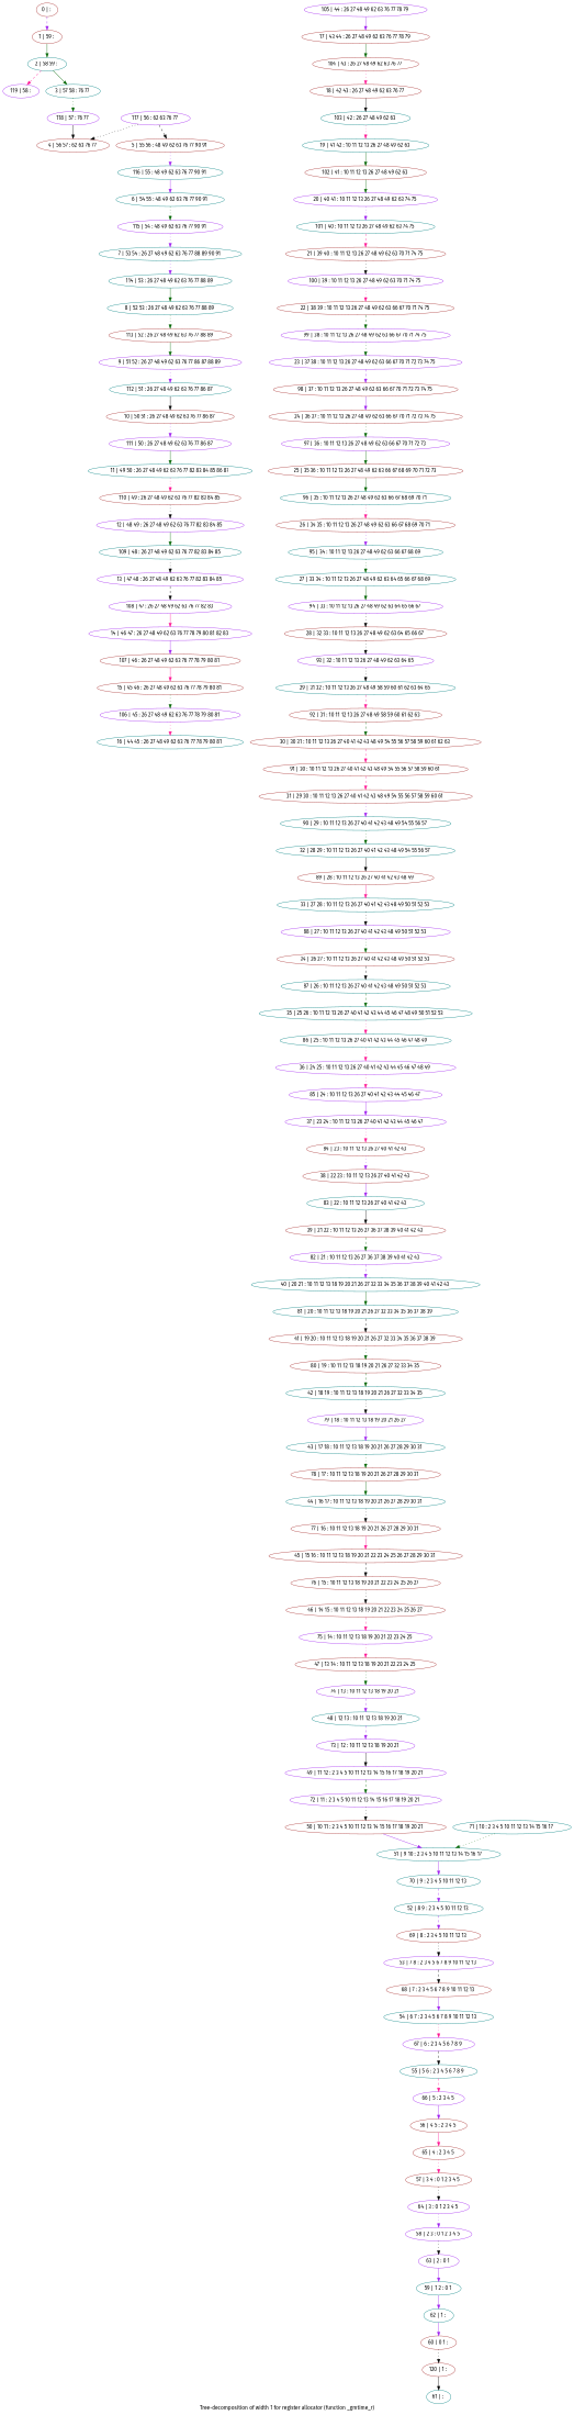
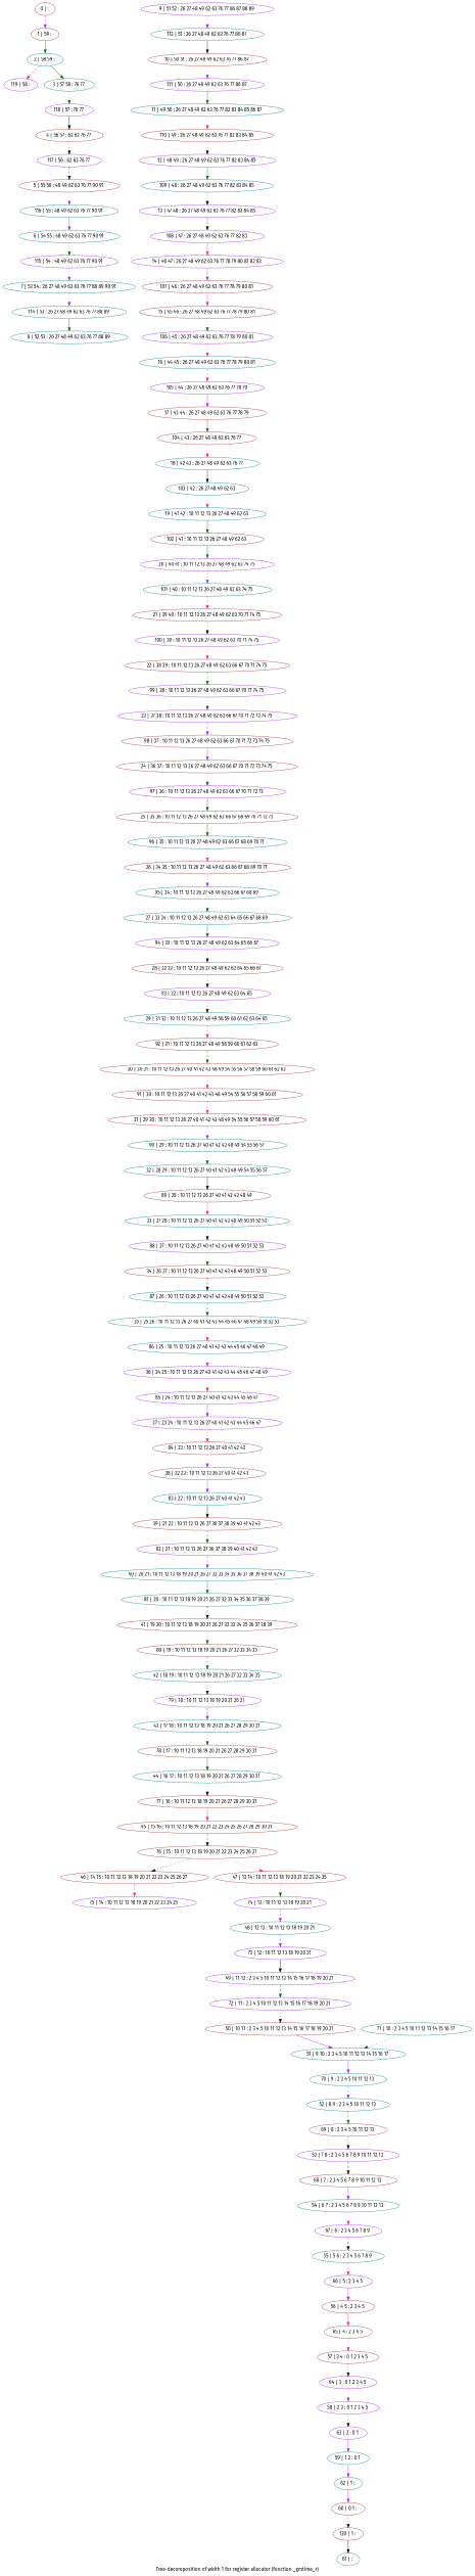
  digraph {
    fontname="Fira Sans"
    label="Tree-decomposition of width 1 for register allocator (function _gmtime_r)"
    node [color=brown fontname="Fira Sans"]
    edge [color=darkgreen fontname="Fira Sans" style=dotted]
    n1 [label="0 | : "]
    n2 [label="1 | 59 : "]
    n3 [color=teal label="2 | 58 59 : "]
    n4 [color=purple label="119 | 58 : "]
    n5 [color=teal label="3 | 57 58 : 76 77 "]
    n6 [color=purple label="118 | 57 : 76 77 "]
    n7 [label="4 | 56 57 : 62 63 76 77 "]
    n8 [color=purple label="117 | 56 : 62 63 76 77 "]
    n9 [label="5 | 55 56 : 48 49 62 63 76 77 90 91 "]
    n10 [color=teal label="116 | 55 : 48 49 62 63 76 77 90 91 "]
    n11 [color=teal label="6 | 54 55 : 48 49 62 63 76 77 90 91 "]
    n12 [color=purple label="115 | 54 : 48 49 62 63 76 77 90 91 "]
    n13 [color=teal label="7 | 53 54 : 26 27 48 49 62 63 76 77 88 89 90 91 "]
    n14 [color=teal label="114 | 53 : 26 27 48 49 62 63 76 77 88 89 "]
    n15 [color=teal label="8 | 52 53 : 26 27 48 49 62 63 76 77 88 89 "]
-   n16 [label="113 | 52 : 26 27 48 49 62 63 76 77 88 89 "]
    n17 [color=purple label="9 | 51 52 : 26 27 48 49 62 63 76 77 86 87 88 89 "]
    n18 [color=teal label="112 | 51 : 26 27 48 49 62 63 76 77 86 87 "]
    n19 [label="10 | 50 51 : 26 27 48 49 62 63 76 77 86 87 "]
    n20 [color=purple label="111 | 50 : 26 27 48 49 62 63 76 77 86 87 "]
    n21 [color=teal label="11 | 49 50 : 26 27 48 49 62 63 76 77 82 83 84 85 86 87 "]
    n22 [label="110 | 49 : 26 27 48 49 62 63 76 77 82 83 84 85 "]
    n23 [color=purple label="12 | 48 49 : 26 27 48 49 62 63 76 77 82 83 84 85 "]
    n24 [color=teal label="109 | 48 : 26 27 48 49 62 63 76 77 82 83 84 85 "]
    n25 [color=purple label="13 | 47 48 : 26 27 48 49 62 63 76 77 82 83 84 85 "]
    n26 [color=purple label="108 | 47 : 26 27 48 49 62 63 76 77 82 83 "]
    n27 [color=purple label="14 | 46 47 : 26 27 48 49 62 63 76 77 78 79 80 81 82 83 "]
    n28 [label="107 | 46 : 26 27 48 49 62 63 76 77 78 79 80 81 "]
    n29 [label="15 | 45 46 : 26 27 48 49 62 63 76 77 78 79 80 81 "]
    n30 [color=purple label="106 | 45 : 26 27 48 49 62 63 76 77 78 79 80 81 "]
    n31 [color=teal label="16 | 44 45 : 26 27 48 49 62 63 76 77 78 79 80 81 "]
    n32 [color=purple label="105 | 44 : 26 27 48 49 62 63 76 77 78 79 "]
    n33 [label="17 | 43 44 : 26 27 48 49 62 63 76 77 78 79 "]
    n34 [label="104 | 43 : 26 27 48 49 62 63 76 77 "]
-   n35 [label="18 | 42 43 : 26 27 48 49 62 63 76 77 "]
+   n35 [color=teal label="18 | 42 43 : 26 27 48 49 62 63 76 77 "]
    n36 [color=teal label="103 | 42 : 26 27 48 49 62 63 "]
    n37 [color=teal label="19 | 41 42 : 10 11 12 13 26 27 48 49 62 63 "]
    n38 [label="102 | 41 : 10 11 12 13 26 27 48 49 62 63 "]
    n39 [color=purple label="20 | 40 41 : 10 11 12 13 26 27 48 49 62 63 74 75 "]
    n40 [color=teal label="101 | 40 : 10 11 12 13 26 27 48 49 62 63 74 75 "]
    n41 [label="21 | 39 40 : 10 11 12 13 26 27 48 49 62 63 70 71 74 75 "]
    n42 [color=purple label="100 | 39 : 10 11 12 13 26 27 48 49 62 63 70 71 74 75 "]
    n43 [label="22 | 38 39 : 10 11 12 13 26 27 48 49 62 63 66 67 70 71 74 75 "]
    n44 [color=purple label="99 | 38 : 10 11 12 13 26 27 48 49 62 63 66 67 70 71 74 75 "]
    n45 [color=purple label="23 | 37 38 : 10 11 12 13 26 27 48 49 62 63 66 67 70 71 72 73 74 75 "]
    n46 [label="98 | 37 : 10 11 12 13 26 27 48 49 62 63 66 67 70 71 72 73 74 75 "]
    n47 [label="24 | 36 37 : 10 11 12 13 26 27 48 49 62 63 66 67 70 71 72 73 74 75 "]
    n48 [color=purple label="97 | 36 : 10 11 12 13 26 27 48 49 62 63 66 67 70 71 72 73 "]
    n49 [label="25 | 35 36 : 10 11 12 13 26 27 48 49 62 63 66 67 68 69 70 71 72 73 "]
    n50 [color=teal label="96 | 35 : 10 11 12 13 26 27 48 49 62 63 66 67 68 69 70 71 "]
    n51 [label="26 | 34 35 : 10 11 12 13 26 27 48 49 62 63 66 67 68 69 70 71 "]
    n52 [color=teal label="95 | 34 : 10 11 12 13 26 27 48 49 62 63 66 67 68 69 "]
    n53 [color=teal label="27 | 33 34 : 10 11 12 13 26 27 48 49 62 63 64 65 66 67 68 69 "]
    n54 [color=purple label="94 | 33 : 10 11 12 13 26 27 48 49 62 63 64 65 66 67 "]
    n55 [label="28 | 32 33 : 10 11 12 13 26 27 48 49 62 63 64 65 66 67 "]
    n56 [color=purple label="93 | 32 : 10 11 12 13 26 27 48 49 62 63 64 65 "]
    n57 [color=teal label="29 | 31 32 : 10 11 12 13 26 27 48 49 58 59 60 61 62 63 64 65 "]
    n58 [label="92 | 31 : 10 11 12 13 26 27 48 49 58 59 60 61 62 63 "]
    n59 [label="30 | 30 31 : 10 11 12 13 26 27 40 41 42 43 48 49 54 55 56 57 58 59 60 61 62 63 "]
    n60 [label="91 | 30 : 10 11 12 13 26 27 40 41 42 43 48 49 54 55 56 57 58 59 60 61 "]
    n61 [label="31 | 29 30 : 10 11 12 13 26 27 40 41 42 43 48 49 54 55 56 57 58 59 60 61 "]
    n62 [color=teal label="90 | 29 : 10 11 12 13 26 27 40 41 42 43 48 49 54 55 56 57 "]
    n63 [color=teal label="32 | 28 29 : 10 11 12 13 26 27 40 41 42 43 48 49 54 55 56 57 "]
    n64 [label="89 | 28 : 10 11 12 13 26 27 40 41 42 43 48 49 "]
    n65 [color=teal label="33 | 27 28 : 10 11 12 13 26 27 40 41 42 43 48 49 50 51 52 53 "]
    n66 [color=purple label="88 | 27 : 10 11 12 13 26 27 40 41 42 43 48 49 50 51 52 53 "]
    n67 [label="34 | 26 27 : 10 11 12 13 26 27 40 41 42 43 48 49 50 51 52 53 "]
    n68 [color=teal label="87 | 26 : 10 11 12 13 26 27 40 41 42 43 48 49 50 51 52 53 "]
    n69 [color=teal label="35 | 25 26 : 10 11 12 13 26 27 40 41 42 43 44 45 46 47 48 49 50 51 52 53 "]
    n70 [color=teal label="86 | 25 : 10 11 12 13 26 27 40 41 42 43 44 45 46 47 48 49 "]
    n71 [color=purple label="36 | 24 25 : 10 11 12 13 26 27 40 41 42 43 44 45 46 47 48 49 "]
    n72 [color=purple label="85 | 24 : 10 11 12 13 26 27 40 41 42 43 44 45 46 47 "]
    n73 [color=purple label="37 | 23 24 : 10 11 12 13 26 27 40 41 42 43 44 45 46 47 "]
    n74 [label="84 | 23 : 10 11 12 13 26 27 40 41 42 43 "]
    n75 [label="38 | 22 23 : 10 11 12 13 26 27 40 41 42 43 "]
    n76 [color=teal label="83 | 22 : 10 11 12 13 26 27 40 41 42 43 "]
    n77 [label="39 | 21 22 : 10 11 12 13 26 27 36 37 38 39 40 41 42 43 "]
    n78 [color=purple label="82 | 21 : 10 11 12 13 26 27 36 37 38 39 40 41 42 43 "]
    n79 [color=teal label="40 | 20 21 : 10 11 12 13 18 19 20 21 26 27 32 33 34 35 36 37 38 39 40 41 42 43 "]
    n80 [color=teal label="81 | 20 : 10 11 12 13 18 19 20 21 26 27 32 33 34 35 36 37 38 39 "]
    n81 [label="41 | 19 20 : 10 11 12 13 18 19 20 21 26 27 32 33 34 35 36 37 38 39 "]
    n82 [label="80 | 19 : 10 11 12 13 18 19 20 21 26 27 32 33 34 35 "]
    n83 [color=teal label="42 | 18 19 : 10 11 12 13 18 19 20 21 26 27 32 33 34 35 "]
    n84 [color=purple label="79 | 18 : 10 11 12 13 18 19 20 21 26 27 "]
    n85 [color=teal label="43 | 17 18 : 10 11 12 13 18 19 20 21 26 27 28 29 30 31 "]
    n86 [label="78 | 17 : 10 11 12 13 18 19 20 21 26 27 28 29 30 31 "]
    n87 [color=teal label="44 | 16 17 : 10 11 12 13 18 19 20 21 26 27 28 29 30 31 "]
    n88 [label="77 | 16 : 10 11 12 13 18 19 20 21 26 27 28 29 30 31 "]
    n89 [label="45 | 15 16 : 10 11 12 13 18 19 20 21 22 23 24 25 26 27 28 29 30 31 "]
    n90 [label="76 | 15 : 10 11 12 13 18 19 20 21 22 23 24 25 26 27 "]
    n91 [label="46 | 14 15 : 10 11 12 13 18 19 20 21 22 23 24 25 26 27 "]
    n92 [color=purple label="75 | 14 : 10 11 12 13 18 19 20 21 22 23 24 25 "]
    n93 [label="47 | 13 14 : 10 11 12 13 18 19 20 21 22 23 24 25 "]
    n94 [color=purple label="74 | 13 : 10 11 12 13 18 19 20 21 "]
    n95 [color=teal label="48 | 12 13 : 10 11 12 13 18 19 20 21 "]
    n96 [color=purple label="73 | 12 : 10 11 12 13 18 19 20 21 "]
    n97 [color=purple label="49 | 11 12 : 2 3 4 5 10 11 12 13 14 15 16 17 18 19 20 21 "]
    n98 [color=purple label="72 | 11 : 2 3 4 5 10 11 12 13 14 15 16 17 18 19 20 21 "]
    n99 [label="50 | 10 11 : 2 3 4 5 10 11 12 13 14 15 16 17 18 19 20 21 "]
    n100 [color=teal label="51 | 9 10 : 2 3 4 5 10 11 12 13 14 15 16 17 "]
    n101 [color=teal label="71 | 10 : 2 3 4 5 10 11 12 13 14 15 16 17 "]
    n102 [color=teal label="70 | 9 : 2 3 4 5 10 11 12 13 "]
    n103 [color=teal label="52 | 8 9 : 2 3 4 5 10 11 12 13 "]
    n104 [label="69 | 8 : 2 3 4 5 10 11 12 13 "]
    n105 [color=purple label="53 | 7 8 : 2 3 4 5 6 7 8 9 10 11 12 13 "]
    n106 [label="68 | 7 : 2 3 4 5 6 7 8 9 10 11 12 13 "]
    n107 [color=teal label="54 | 6 7 : 2 3 4 5 6 7 8 9 10 11 12 13 "]
    n108 [color=purple label="67 | 6 : 2 3 4 5 6 7 8 9 "]
    n109 [color=teal label="55 | 5 6 : 2 3 4 5 6 7 8 9 "]
    n110 [color=purple label="66 | 5 : 2 3 4 5 "]
    n111 [label="56 | 4 5 : 2 3 4 5 "]
    n112 [label="65 | 4 : 2 3 4 5 "]
    n113 [label="57 | 3 4 : 0 1 2 3 4 5 "]
    n114 [color=purple label="64 | 3 : 0 1 2 3 4 5 "]
    n115 [color=purple label="58 | 2 3 : 0 1 2 3 4 5 "]
    n116 [color=purple label="63 | 2 : 0 1 "]
    n117 [color=teal label="59 | 1 2 : 0 1 "]
    n118 [color=teal label="62 | 1 : "]
    n119 [label="60 | 0 1 : "]
    n120 [label="120 | 1 : "]
    n121 [color=teal label="61 | : "]
    n1 -> n2 [color=purple style=dashed]
    n2 -> n3 [style=solid]
    n3 -> n4 [color=deeppink style=dashed]
    n3 -> n5 [style=solid]
    n5 -> n6
    n6 -> n7 [color=black style=solid]
-   n8 -> n7 [color=black]
+   n7 -> n8 [color=black]
    n8 -> n9 [color=black style=dashed]
    n9 -> n10 [color=purple]
    n10 -> n11 [color=purple style=solid]
    n11 -> n12
    n12 -> n13 [color=purple]
    n13 -> n14 [color=purple]
    n14 -> n15 [style=solid]
-   n15 -> n16
-   n16 -> n17 [style=solid]
    n17 -> n18 [color=purple]
    n18 -> n19 [color=black style=solid]
    n19 -> n20 [color=purple]
    n20 -> n21 [style=solid]
    n21 -> n22 [color=deeppink]
    n22 -> n23 [color=black]
    n23 -> n24 [style=solid]
    n24 -> n25 [color=black]
    n25 -> n26 [color=black style=dashed]
    n26 -> n27 [color=deeppink style=solid]
    n27 -> n28 [color=purple style=solid]
    n28 -> n29 [color=deeppink style=solid]
    n29 -> n30
    n30 -> n31 [color=deeppink]
+   n31 -> n32 [color=deeppink style=dashed]
    n32 -> n33 [color=purple style=solid]
    n33 -> n34 [style=solid]
    n34 -> n35 [color=deeppink]
    n35 -> n36 [color=black style=solid]
    n36 -> n37 [color=deeppink]
    n37 -> n38 [style=solid]
    n38 -> n39 [style=solid]
    n39 -> n40 [color=purple]
    n40 -> n41 [color=deeppink style=dashed]
    n41 -> n42 [color=black]
    n42 -> n43 [color=deeppink]
    n43 -> n44 [style=dashed]
    n44 -> n45
    n45 -> n46 [color=purple style=dashed]
    n46 -> n47 [color=purple style=solid]
    n47 -> n48
    n48 -> n49 [style=solid]
    n49 -> n50 [style=solid]
    n50 -> n51 [color=deeppink]
    n51 -> n52 [color=purple]
    n52 -> n53
    n53 -> n54 [style=solid]
    n54 -> n55 [color=black]
    n55 -> n56 [color=black]
    n56 -> n57 [color=black]
    n57 -> n58 [color=deeppink style=dashed]
    n58 -> n59 [style=dashed]
    n59 -> n60 [color=deeppink style=dashed]
    n60 -> n61 [color=deeppink style=dashed]
    n61 -> n62 [color=purple]
    n62 -> n63
    n63 -> n64 [color=black style=solid]
    n64 -> n65 [color=deeppink style=solid]
    n65 -> n66 [color=black]
    n66 -> n67
    n67 -> n68 [color=black style=dashed]
    n68 -> n69 [style=dashed]
    n69 -> n70 [color=deeppink]
    n70 -> n71 [color=deeppink]
    n71 -> n72 [color=deeppink]
    n72 -> n73 [color=purple style=solid]
    n73 -> n74 [color=deeppink]
    n74 -> n75 [color=purple]
    n75 -> n76 [color=purple style=solid]
    n76 -> n77 [color=black style=solid]
    n77 -> n78 [style=dashed]
    n78 -> n79 [color=purple style=dashed]
    n79 -> n80 [style=solid]
    n80 -> n81 [color=black style=dashed]
    n81 -> n82
    n82 -> n83 [style=dashed]
    n83 -> n84 [color=black]
    n84 -> n85 [color=purple style=solid]
    n85 -> n86
    n86 -> n87 [style=solid]
    n87 -> n88 [color=black]
    n88 -> n89 [color=deeppink style=solid]
    n89 -> n90 [color=black style=dashed]
    n90 -> n91 [color=black]
    n91 -> n92 [color=deeppink style=dashed]
-   n92 -> n93 [color=deeppink]
+   n90 -> n93 [color=deeppink]
    n93 -> n94
    n94 -> n95 [color=purple style=dashed]
    n95 -> n96 [color=purple style=dashed]
    n96 -> n97 [color=black style=solid]
    n97 -> n98 [style=dashed]
    n98 -> n99 [color=black]
    n99 -> n100 [color=purple style=solid]
    n100 -> n102 [color=purple style=solid]
    n101 -> n100
    n102 -> n103 [color=purple style=dashed]
-   n103 -> n104 [color=purple style=dashed]
+   n103 -> n104 [style=dashed]
    n104 -> n105 [color=black]
    n105 -> n106 [color=black style=dashed]
    n106 -> n107 [color=purple style=solid]
    n107 -> n108 [color=deeppink]
    n108 -> n109 [color=black style=dashed]
    n109 -> n110 [color=deeppink style=dashed]
    n110 -> n111 [color=purple style=solid]
    n111 -> n112 [color=deeppink style=solid]
    n112 -> n113 [color=deeppink]
    n113 -> n114 [color=black]
    n114 -> n115 [color=purple]
    n115 -> n116 [color=black]
    n116 -> n117 [color=purple style=solid]
    n117 -> n118 [color=purple style=solid]
    n118 -> n119 [color=purple style=solid]
    n119 -> n120 [color=black]
    n120 -> n121 [color=black style=solid]
  }
